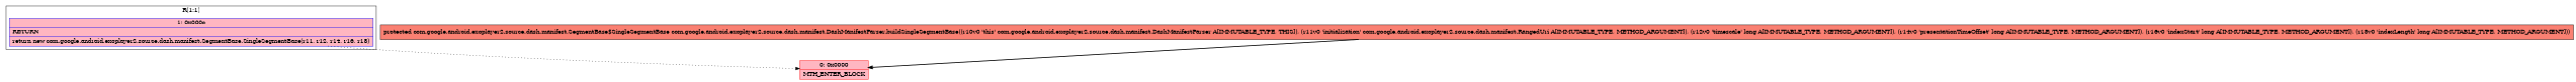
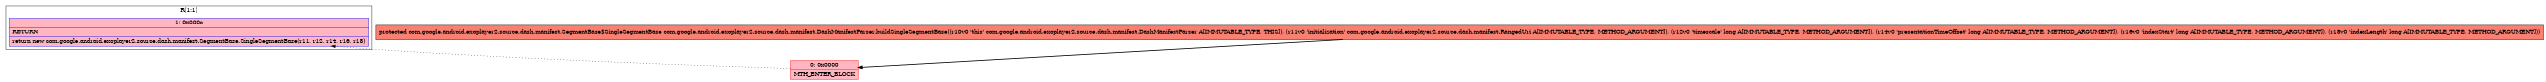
  digraph {
    node [shape=record style=filled fillcolor=lightpink]
    n1 [color=blue label="{1\:\ 0x000c|RETURN\l|return new com.google.android.exoplayer2.source.dash.manifest.SegmentBase.SingleSegmentBase(r11, r12, r14, r16, r18)\l}"]
    n2 [color=red label="{0\:\ 0x0000|MTH_ENTER_BLOCK\l}"]
    n3 [label="{protected com.google.android.exoplayer2.source.dash.manifest.SegmentBase$SingleSegmentBase com.google.android.exoplayer2.source.dash.manifest.DashManifestParser.buildSingleSegmentBase((r10v0 'this' com.google.android.exoplayer2.source.dash.manifest.DashManifestParser A[IMMUTABLE_TYPE, THIS]), (r11v0 'initialization' com.google.android.exoplayer2.source.dash.manifest.RangedUri A[IMMUTABLE_TYPE, METHOD_ARGUMENT]), (r12v0 'timescale' long A[IMMUTABLE_TYPE, METHOD_ARGUMENT]), (r14v0 'presentationTimeOffset' long A[IMMUTABLE_TYPE, METHOD_ARGUMENT]), (r16v0 'indexStart' long A[IMMUTABLE_TYPE, METHOD_ARGUMENT]), (r18v0 'indexLength' long A[IMMUTABLE_TYPE, METHOD_ARGUMENT])) }" fillcolor=salmon]
    subgraph cluster_1 {
      label="R(1:1)"
      n1
    }
-   n1 -> n2 [style=dotted]
+   n2 -> n1 [style=dotted]
    n3 -> n2 [style=bold]
  }
